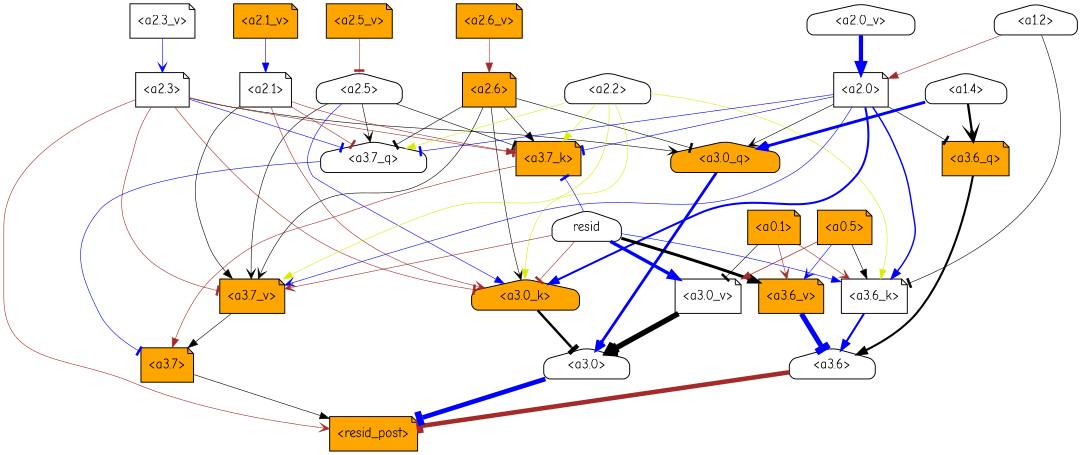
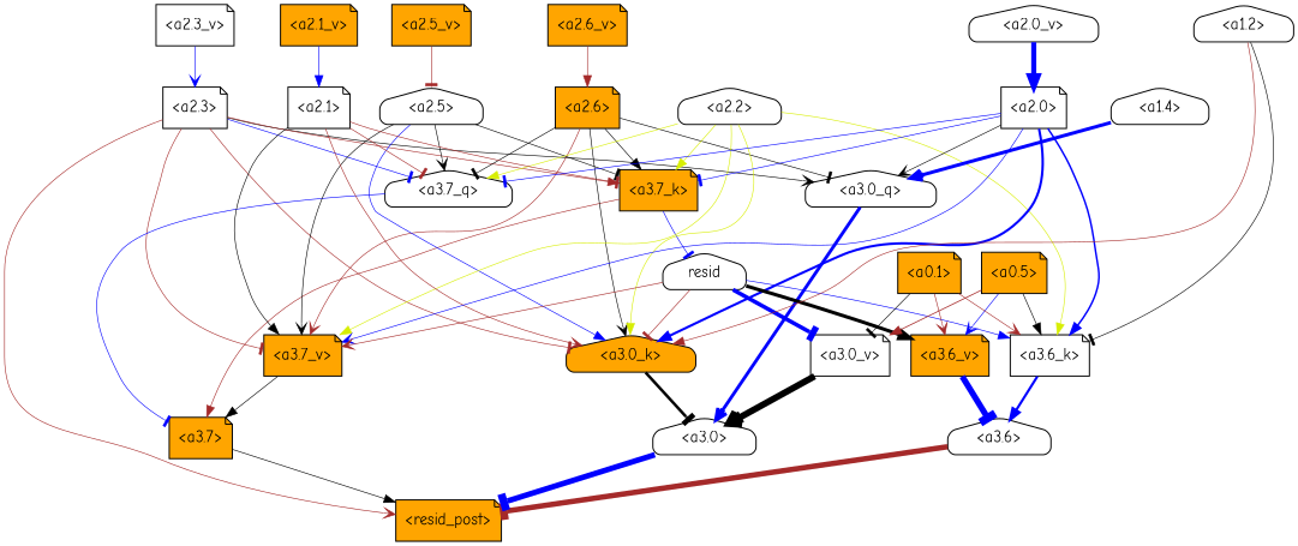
  strict digraph {
    fontname="Comic Neue"
    splines=true
    node [color=black fillcolor=white fontname="Comic Neue" shape=note style="filled, rounded"]
    edge [arrowhead=tee color=black fontname="Comic Neue" penwidth=0.6]
    "<a3.7>" [fillcolor=orange]
    "<resid_post>" [fillcolor=orange]
    "<a3.6>" [shape=house]
    "<a3.0>" [shape=house]
    "<a2.3>"
    "<a3.7_q>" [shape=house]
-   "<a3.0_q>" [fillcolor=orange shape=house]
+   "<a3.0_q>" [shape=house]
    "<a3.7_k>" [fillcolor=orange]
    "<a3.0_k>" [fillcolor=orange shape=house]
    "<a3.7_v>" [fillcolor=orange]
-   "<a3.6_q>" [fillcolor=orange]
    "<a3.6_k>"
    "<a3.6_v>" [fillcolor=orange]
    "<a3.0_v>"
    "<a2.6>" [fillcolor=orange]
    "<a2.5>" [shape=house]
    "<a2.2>" [shape=house]
    "<a2.1>"
    "<a2.0>"
    "<a1.4>" [shape=house]
    n21 [label=resid shape=house]
    "<a1.2>" [shape=house]
    "<a0.5>" [fillcolor=orange]
    "<a0.1>" [fillcolor=orange]
    "<a2.6_v>" [fillcolor=orange]
    "<a2.5_v>" [fillcolor=orange]
    "<a2.3_v>"
    "<a2.1_v>" [fillcolor=orange]
    "<a2.0_v>" [shape=house]
    "<a3.7>" -> "<resid_post>" [arrowhead=normal]
    "<a3.6>" -> "<resid_post>" [color=brown penwidth=4.7534414529800415]
    "<a3.0>" -> "<resid_post>" [color=blue penwidth=4.898576855659485]
    "<a2.3>" -> "<resid_post>" [arrowhead=vee color=brown]
    "<a2.3>" -> "<a3.7_q>" [color=blue]
    "<a2.3>" -> "<a3.0_q>" [arrowhead=vee]
    "<a2.3>" -> "<a3.7_k>" [arrowhead=normal color=brown]
    "<a2.3>" -> "<a3.0_k>" [color=brown]
    "<a2.3>" -> "<a3.7_v>" [color=brown]
    "<a3.7_q>" -> "<a3.7>" [color=blue]
    "<a3.0_q>" -> "<a3.0>" [arrowhead=vee color=blue penwidth=2.870753765106201]
    "<a3.7_k>" -> "<a3.7>" [arrowhead=normal color=brown]
    "<a3.0_k>" -> "<a3.0>" [penwidth=2.520303964614868]
    "<a3.7_v>" -> "<a3.7>" [arrowhead=normal]
-   "<a3.6_q>" -> "<a3.6>" [arrowhead=normal penwidth=2.160832464694977]
    "<a3.6_k>" -> "<a3.6>" [arrowhead=normal color=blue penwidth=2.13908451795578]
    "<a3.6_v>" -> "<a3.6>" [color=blue penwidth=5.297133803367615]
    "<a3.0_v>" -> "<a3.0>" [arrowhead=vee penwidth=5.680712580680847]
    "<a2.6>" -> "<a3.7_q>"
    "<a2.6>" -> "<a3.0_q>"
    "<a2.6>" -> "<a3.7_k>" [arrowhead=normal]
    "<a2.6>" -> "<a3.0_k>" [arrowhead=vee]
-   "<a2.6>" -> "<a3.7_v>" [arrowhead=vee]
+   "<a2.6>" -> "<a3.7_v>" [arrowhead=vee color=brown]
    "<a2.5>" -> "<a3.7_q>" [arrowhead=vee]
    "<a2.5>" -> "<a3.7_k>"
    "<a2.5>" -> "<a3.0_k>" [arrowhead=normal color=blue]
    "<a2.5>" -> "<a3.7_v>" [arrowhead=vee]
    "<a2.2>" -> "<a3.7_q>" [color="#d7ee03" arrowhead=""]
    "<a2.2>" -> "<a3.7_k>" [color="#d7ee03" arrowhead=""]
    "<a2.2>" -> "<a3.0_k>" [color="#d7ee03" arrowhead=""]
    "<a2.2>" -> "<a3.7_v>" [color="#d7ee03" arrowhead=""]
    "<a2.2>" -> "<a3.6_k>" [color="#d7ee03" arrowhead=""]
    "<a2.1>" -> "<a3.7_q>" [color=brown]
    "<a2.1>" -> "<a3.7_k>" [color=brown]
    "<a2.1>" -> "<a3.0_k>" [arrowhead=vee color=brown]
    "<a2.1>" -> "<a3.7_v>" [arrowhead=normal]
    "<a2.0>" -> "<a3.7_q>" [color=blue]
    "<a2.0>" -> "<a3.0_q>" [arrowhead=vee]
    "<a2.0>" -> "<a3.7_k>" [color=blue]
    "<a2.0>" -> "<a3.0_k>" [arrowhead=normal color=blue penwidth=2.095262974500656]
    "<a2.0>" -> "<a3.7_v>" [arrowhead=vee color=blue]
-   "<a2.0>" -> "<a3.6_q>"
    "<a2.0>" -> "<a3.6_k>" [arrowhead=normal color=blue penwidth=1.4807794839143753]
    "<a1.4>" -> "<a3.0_q>" [arrowhead=vee color=blue penwidth=3.0341034531593323]
-   "<a1.4>" -> "<a3.6_q>" [arrowhead=vee penwidth=2.425799250602722]
-   n21 -> "<a3.7_k>" [color=blue]
+   "<a3.7_k>" -> n21 [color=blue]
    n21 -> "<a3.0_k>" [color=brown]
    n21 -> "<a3.7_v>" [arrowhead=vee color=brown]
    n21 -> "<a3.6_k>" [arrowhead=normal color=blue]
    n21 -> "<a3.6_v>" [arrowhead=normal penwidth=3.067279100418091]
-   n21 -> "<a3.0_v>" [arrowhead=normal color=blue penwidth=3.5202720761299133]
-   "<a1.2>" -> "<a2.0>" [arrowhead=normal color=brown]
+   n21 -> "<a3.0_v>" [color=blue penwidth=3.5202720761299133]
+   "<a1.2>" -> "<a3.0_k>" [arrowhead=normal color=brown]
    "<a1.2>" -> "<a3.6_k>"
    "<a0.5>" -> "<a3.6_k>" [arrowhead=normal]
    "<a0.5>" -> "<a3.6_v>" [arrowhead=vee color=blue]
    "<a0.5>" -> "<a3.0_v>" [arrowhead=normal color=brown penwidth=0.764040544629097]
    "<a0.1>" -> "<a3.6_k>" [arrowhead=vee color=brown]
    "<a0.1>" -> "<a3.6_v>" [arrowhead=vee color=brown]
    "<a0.1>" -> "<a3.0_v>"
    "<a2.6_v>" -> "<a2.6>" [arrowhead=normal color=brown]
    "<a2.5_v>" -> "<a2.5>" [color=brown]
    "<a2.3_v>" -> "<a2.3>" [arrowhead=vee color=blue]
    "<a2.1_v>" -> "<a2.1>" [arrowhead=normal color=blue]
    "<a2.0_v>" -> "<a2.0>" [arrowhead=normal color=blue penwidth=4.422677040100098]
  }
